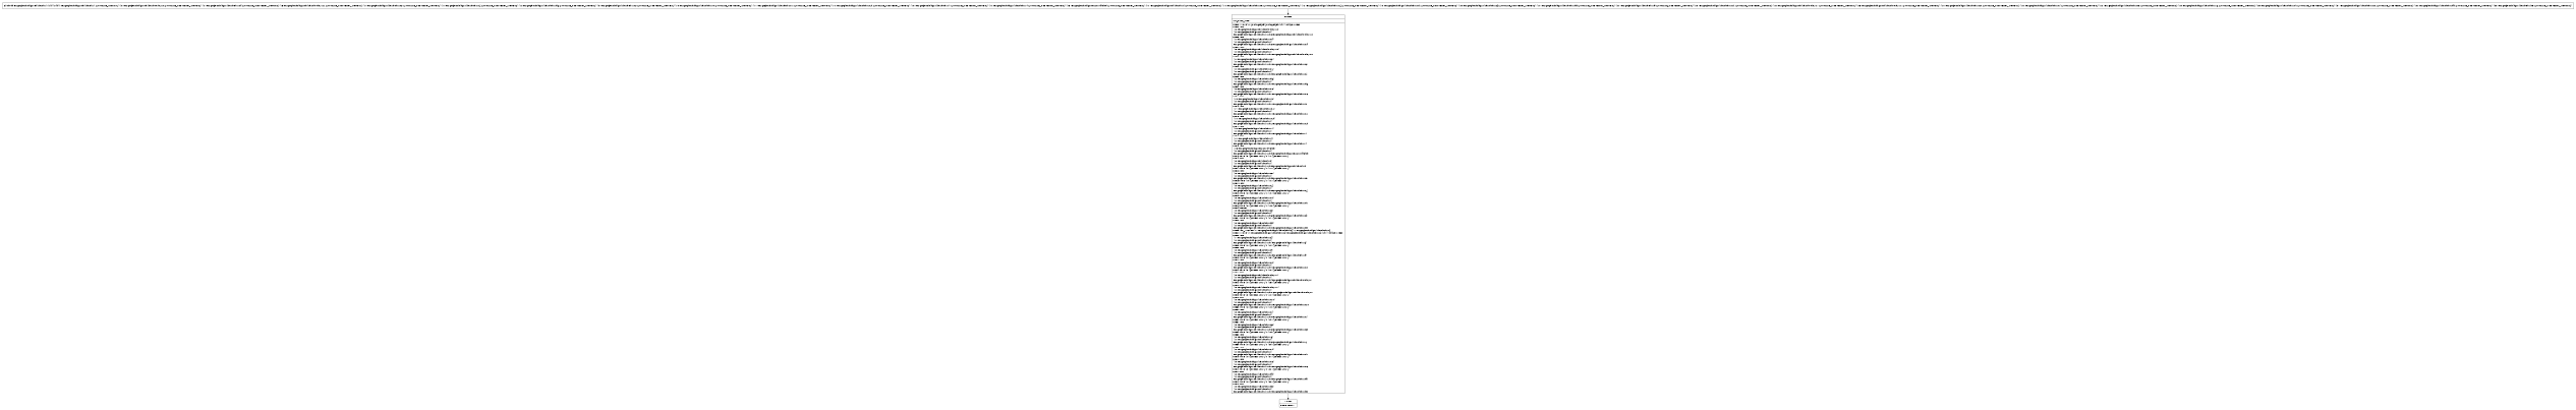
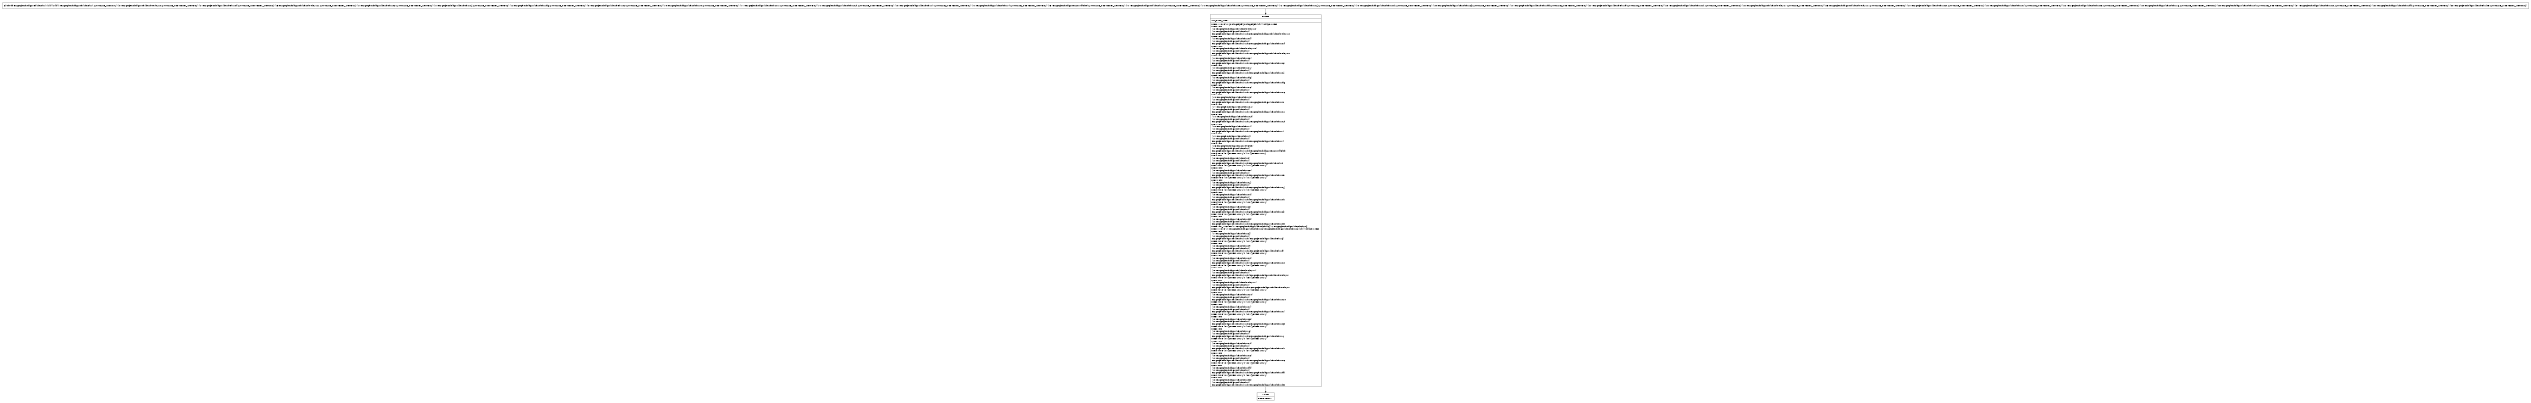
  digraph {
    fontname="Patrick Hand"
    node [shape=record fontname="Patrick Hand"]
    edge [fontname="Patrick Hand"]
-   n1 [label="{0\:\ 0x0000|MTH_ENTER_BLOCK\l|0x0000: INVOKE  (r2 I:java.lang.Object) java.lang.Object.\<init\>():void type: DIRECT \l0x0003: IPUT  \l  (r3 I:com.google.android.gms.ads.internal.overlay.zza)\l  (r2 I:com.google.android.gms.ads.internal.zzk)\l com.google.android.gms.ads.internal.zzk.zzbrp com.google.android.gms.ads.internal.overlay.zza \l0x0005: IPUT  \l  (r4 I:com.google.android.gms.internal.ads.zzarf)\l  (r2 I:com.google.android.gms.ads.internal.zzk)\l com.google.android.gms.ads.internal.zzk.zzbrq com.google.android.gms.internal.ads.zzarf \l0x0007: IPUT  \l  (r5 I:com.google.android.gms.ads.internal.overlay.zzm)\l  (r2 I:com.google.android.gms.ads.internal.zzk)\l com.google.android.gms.ads.internal.zzk.zzbrr com.google.android.gms.ads.internal.overlay.zzm \l0x0009: IPUT  \l  (r6 I:com.google.android.gms.internal.ads.zzaqx)\l  (r2 I:com.google.android.gms.ads.internal.zzk)\l com.google.android.gms.ads.internal.zzk.zzbrs com.google.android.gms.internal.ads.zzaqx \l0x000b: IPUT  \l  (r7 I:com.google.android.gms.internal.ads.zzaxj)\l  (r2 I:com.google.android.gms.ads.internal.zzk)\l com.google.android.gms.ads.internal.zzk.zzbrt com.google.android.gms.internal.ads.zzaxj \l0x000d: IPUT  \l  (r8 I:com.google.android.gms.internal.ads.zzbhg)\l  (r2 I:com.google.android.gms.ads.internal.zzk)\l com.google.android.gms.ads.internal.zzk.zzbru com.google.android.gms.internal.ads.zzbhg \l0x000f: IPUT  \l  (r9 I:com.google.android.gms.internal.ads.zzaxp)\l  (r2 I:com.google.android.gms.ads.internal.zzk)\l com.google.android.gms.ads.internal.zzk.zzbrv com.google.android.gms.internal.ads.zzaxp \l0x0011: IPUT  \l  (r10 I:com.google.android.gms.internal.ads.zzuo)\l  (r2 I:com.google.android.gms.ads.internal.zzk)\l com.google.android.gms.ads.internal.zzk.zzbrw com.google.android.gms.internal.ads.zzuo \l0x0013: IPUT  \l  (r11 I:com.google.android.gms.internal.ads.zzawn)\l  (r2 I:com.google.android.gms.ads.internal.zzk)\l com.google.android.gms.ads.internal.zzk.zzbrx com.google.android.gms.internal.ads.zzawn \l0x0015: IPUT  \l  (r12 I:com.google.android.gms.internal.ads.zzayb)\l  (r2 I:com.google.android.gms.ads.internal.zzk)\l com.google.android.gms.ads.internal.zzk.zzbry com.google.android.gms.internal.ads.zzayb \l0x0017: IPUT  \l  (r13 I:com.google.android.gms.internal.ads.zzvk)\l  (r2 I:com.google.android.gms.ads.internal.zzk)\l com.google.android.gms.ads.internal.zzk.zzbrz com.google.android.gms.internal.ads.zzvk \l0x0019: IPUT  \l  (r14 I:com.google.android.gms.internal.ads.zzvl)\l  (r2 I:com.google.android.gms.ads.internal.zzk)\l com.google.android.gms.ads.internal.zzk.zzbsa com.google.android.gms.internal.ads.zzvl \l0x001b: IPUT  \l  (r15 I:com.google.android.gms.common.util.Clock)\l  (r2 I:com.google.android.gms.ads.internal.zzk)\l com.google.android.gms.ads.internal.zzk.zzbsb com.google.android.gms.common.util.Clock \l0x001d: MOVE  (r0 I:?[OBJECT, ARRAY]) = (r16 I:?[OBJECT, ARRAY]) \l0x001f: IPUT  \l  (r0 I:com.google.android.gms.ads.internal.zzd)\l  (r2 I:com.google.android.gms.ads.internal.zzk)\l com.google.android.gms.ads.internal.zzk.zzbsc com.google.android.gms.ads.internal.zzd \l0x0021: MOVE  (r0 I:?[OBJECT, ARRAY]) = (r17 I:?[OBJECT, ARRAY]) \l0x0023: IPUT  \l  (r0 I:com.google.android.gms.internal.ads.zzacz)\l  (r2 I:com.google.android.gms.ads.internal.zzk)\l com.google.android.gms.ads.internal.zzk.zzbsd com.google.android.gms.internal.ads.zzacz \l0x0025: MOVE  (r0 I:?[OBJECT, ARRAY]) = (r18 I:?[OBJECT, ARRAY]) \l0x0027: IPUT  \l  (r0 I:com.google.android.gms.internal.ads.zzayj)\l  (r2 I:com.google.android.gms.ads.internal.zzk)\l com.google.android.gms.ads.internal.zzk.zzbse com.google.android.gms.internal.ads.zzayj \l0x0029: MOVE  (r0 I:?[OBJECT, ARRAY]) = (r19 I:?[OBJECT, ARRAY]) \l0x002b: IPUT  \l  (r0 I:com.google.android.gms.internal.ads.zzash)\l  (r2 I:com.google.android.gms.ads.internal.zzk)\l com.google.android.gms.ads.internal.zzk.zzbsf com.google.android.gms.internal.ads.zzash \l0x002d: MOVE  (r0 I:?[OBJECT, ARRAY]) = (r20 I:?[OBJECT, ARRAY]) \l0x002f: METHOD  \l  (r0 I:com.google.android.gms.internal.ads.zzajt)\l  (r2 I:com.google.android.gms.ads.internal.zzk)\l com.google.android.gms.ads.internal.zzk.zzbsg com.google.android.gms.internal.ads.zzajt \l0x0031: MOVE  (r0 I:?[OBJECT, ARRAY]) = (r21 I:?[OBJECT, ARRAY]) \l0x0033: IPUT  \l  (r0 I:com.google.android.gms.internal.ads.zzbbt)\l  (r2 I:com.google.android.gms.ads.internal.zzk)\l com.google.android.gms.ads.internal.zzk.zzbsh com.google.android.gms.internal.ads.zzbbt \l0x0035: NEW_INSTANCE  (r1 I:com.google.android.gms.internal.ads.zzaji) =  com.google.android.gms.internal.ads.zzaji \l0x0037: INVOKE  (r1 I:com.google.android.gms.internal.ads.zzaji) com.google.android.gms.internal.ads.zzaji.\<init\>():void type: DIRECT \l0x003a: IPUT  \l  (r1 I:com.google.android.gms.internal.ads.zzaji)\l  (r2 I:com.google.android.gms.ads.internal.zzk)\l com.google.android.gms.ads.internal.zzk.zzbsi com.google.android.gms.internal.ads.zzaji \l0x003c: MOVE  (r0 I:?[OBJECT, ARRAY]) = (r22 I:?[OBJECT, ARRAY]) \l0x003e: IPUT  \l  (r0 I:com.google.android.gms.internal.ads.zzall)\l  (r2 I:com.google.android.gms.ads.internal.zzk)\l com.google.android.gms.ads.internal.zzk.zzbsj com.google.android.gms.internal.ads.zzall \l0x0040: MOVE  (r0 I:?[OBJECT, ARRAY]) = (r23 I:?[OBJECT, ARRAY]) \l0x0042: IPUT  \l  (r0 I:com.google.android.gms.internal.ads.zzazh)\l  (r2 I:com.google.android.gms.ads.internal.zzk)\l com.google.android.gms.ads.internal.zzk.zzbsk com.google.android.gms.internal.ads.zzazh \l0x0044: MOVE  (r0 I:?[OBJECT, ARRAY]) = (r24 I:?[OBJECT, ARRAY]) \l0x0046: IPUT  \l  (r0 I:com.google.android.gms.ads.internal.overlay.zzv)\l  (r2 I:com.google.android.gms.ads.internal.zzk)\l com.google.android.gms.ads.internal.zzk.zzbsl com.google.android.gms.ads.internal.overlay.zzv \l0x0048: MOVE  (r0 I:?[OBJECT, ARRAY]) = (r25 I:?[OBJECT, ARRAY]) \l0x004a: IPUT  \l  (r0 I:com.google.android.gms.ads.internal.overlay.zzw)\l  (r2 I:com.google.android.gms.ads.internal.zzk)\l com.google.android.gms.ads.internal.zzk.zzbsm com.google.android.gms.ads.internal.overlay.zzw \l0x004c: MOVE  (r0 I:?[OBJECT, ARRAY]) = (r26 I:?[OBJECT, ARRAY]) \l0x004e: IPUT  \l  (r0 I:com.google.android.gms.internal.ads.zzamo)\l  (r2 I:com.google.android.gms.ads.internal.zzk)\l com.google.android.gms.ads.internal.zzk.zzbsn com.google.android.gms.internal.ads.zzamo \l0x0050: MOVE  (r0 I:?[OBJECT, ARRAY]) = (r27 I:?[OBJECT, ARRAY]) \l0x0052: IPUT  \l  (r0 I:com.google.android.gms.internal.ads.zzazi)\l  (r2 I:com.google.android.gms.ads.internal.zzk)\l com.google.android.gms.ads.internal.zzk.zzbso com.google.android.gms.internal.ads.zzazi \l0x0054: MOVE  (r0 I:?[OBJECT, ARRAY]) = (r28 I:?[OBJECT, ARRAY]) \l0x0056: IPUT  \l  (r0 I:com.google.android.gms.internal.ads.zzaqe)\l  (r2 I:com.google.android.gms.ads.internal.zzk)\l com.google.android.gms.ads.internal.zzk.zzbsp com.google.android.gms.internal.ads.zzaqe \l0x0058: MOVE  (r0 I:?[OBJECT, ARRAY]) = (r29 I:?[OBJECT, ARRAY]) \l0x005a: IPUT  \l  (r0 I:com.google.android.gms.internal.ads.zzwg)\l  (r2 I:com.google.android.gms.ads.internal.zzk)\l com.google.android.gms.ads.internal.zzk.zzbsq com.google.android.gms.internal.ads.zzwg \l0x005c: MOVE  (r0 I:?[OBJECT, ARRAY]) = (r30 I:?[OBJECT, ARRAY]) \l0x005e: IPUT  \l  (r0 I:com.google.android.gms.internal.ads.zzavh)\l  (r2 I:com.google.android.gms.ads.internal.zzk)\l com.google.android.gms.ads.internal.zzk.zzbsr com.google.android.gms.internal.ads.zzavh \l0x0060: MOVE  (r0 I:?[OBJECT, ARRAY]) = (r31 I:?[OBJECT, ARRAY]) \l0x0062: IPUT  \l  (r0 I:com.google.android.gms.internal.ads.zzazq)\l  (r2 I:com.google.android.gms.ads.internal.zzk)\l com.google.android.gms.ads.internal.zzk.zzbss com.google.android.gms.internal.ads.zzazq \l0x0064: MOVE  (r0 I:?[OBJECT, ARRAY]) = (r32 I:?[OBJECT, ARRAY]) \l0x0066: IPUT  \l  (r0 I:com.google.android.gms.internal.ads.zzbft)\l  (r2 I:com.google.android.gms.ads.internal.zzk)\l com.google.android.gms.ads.internal.zzk.zzbst com.google.android.gms.internal.ads.zzbft \l0x0068: MOVE  (r0 I:?[OBJECT, ARRAY]) = (r33 I:?[OBJECT, ARRAY]) \l0x006a: IPUT  \l  (r0 I:com.google.android.gms.internal.ads.zzbca)\l  (r2 I:com.google.android.gms.ads.internal.zzk)\l com.google.android.gms.ads.internal.zzk.zzbsu com.google.android.gms.internal.ads.zzbca \l}"]
+   n1 [label="{0\:\ 0x0000|MTH_ENTER_BLOCK\l|0x0000: INVOKE  (r2 I:java.lang.Object) java.lang.Object.\<init\>():void type: DIRECT \l0x0003: IPUT  \l  (r3 I:com.google.android.gms.ads.internal.overlay.zza)\l  (r2 I:com.google.android.gms.ads.internal.zzk)\l com.google.android.gms.ads.internal.zzk.zzbrp com.google.android.gms.ads.internal.overlay.zza \l0x0005: IPUT  \l  (r4 I:com.google.android.gms.internal.ads.zzarf)\l  (r2 I:com.google.android.gms.ads.internal.zzk)\l com.google.android.gms.ads.internal.zzk.zzbrq com.google.android.gms.internal.ads.zzarf \l0x0007: IPUT  \l  (r5 I:com.google.android.gms.ads.internal.overlay.zzm)\l  (r2 I:com.google.android.gms.ads.internal.zzk)\l com.google.android.gms.ads.internal.zzk.zzbrr com.google.android.gms.ads.internal.overlay.zzm \l0x0009: IPUT  \l  (r6 I:com.google.android.gms.internal.ads.zzaqx)\l  (r2 I:com.google.android.gms.ads.internal.zzk)\l com.google.android.gms.ads.internal.zzk.zzbrs com.google.android.gms.internal.ads.zzaqx \l0x000b: IPUT  \l  (r7 I:com.google.android.gms.internal.ads.zzaxj)\l  (r2 I:com.google.android.gms.ads.internal.zzk)\l com.google.android.gms.ads.internal.zzk.zzbrt com.google.android.gms.internal.ads.zzaxj \l0x000d: IPUT  \l  (r8 I:com.google.android.gms.internal.ads.zzbhg)\l  (r2 I:com.google.android.gms.ads.internal.zzk)\l com.google.android.gms.ads.internal.zzk.zzbru com.google.android.gms.internal.ads.zzbhg \l0x000f: IPUT  \l  (r9 I:com.google.android.gms.internal.ads.zzaxp)\l  (r2 I:com.google.android.gms.ads.internal.zzk)\l com.google.android.gms.ads.internal.zzk.zzbrv com.google.android.gms.internal.ads.zzaxp \l0x0011: IPUT  \l  (r10 I:com.google.android.gms.internal.ads.zzuo)\l  (r2 I:com.google.android.gms.ads.internal.zzk)\l com.google.android.gms.ads.internal.zzk.zzbrw com.google.android.gms.internal.ads.zzuo \l0x0013: IPUT  \l  (r11 I:com.google.android.gms.internal.ads.zzawn)\l  (r2 I:com.google.android.gms.ads.internal.zzk)\l com.google.android.gms.ads.internal.zzk.zzbrx com.google.android.gms.internal.ads.zzawn \l0x0015: IPUT  \l  (r12 I:com.google.android.gms.internal.ads.zzayb)\l  (r2 I:com.google.android.gms.ads.internal.zzk)\l com.google.android.gms.ads.internal.zzk.zzbry com.google.android.gms.internal.ads.zzayb \l0x0017: IPUT  \l  (r13 I:com.google.android.gms.internal.ads.zzvk)\l  (r2 I:com.google.android.gms.ads.internal.zzk)\l com.google.android.gms.ads.internal.zzk.zzbrz com.google.android.gms.internal.ads.zzvk \l0x0019: IPUT  \l  (r14 I:com.google.android.gms.internal.ads.zzvl)\l  (r2 I:com.google.android.gms.ads.internal.zzk)\l com.google.android.gms.ads.internal.zzk.zzbsa com.google.android.gms.internal.ads.zzvl \l0x001b: IPUT  \l  (r15 I:com.google.android.gms.common.util.Clock)\l  (r2 I:com.google.android.gms.ads.internal.zzk)\l com.google.android.gms.ads.internal.zzk.zzbsb com.google.android.gms.common.util.Clock \l0x001d: MOVE  (r0 I:?[OBJECT, ARRAY]) = (r16 I:?[OBJECT, ARRAY]) \l0x001f: IPUT  \l  (r0 I:com.google.android.gms.ads.internal.zzd)\l  (r2 I:com.google.android.gms.ads.internal.zzk)\l com.google.android.gms.ads.internal.zzk.zzbsc com.google.android.gms.ads.internal.zzd \l0x0021: MOVE  (r0 I:?[OBJECT, ARRAY]) = (r17 I:?[OBJECT, ARRAY]) \l0x0023: IPUT  \l  (r0 I:com.google.android.gms.internal.ads.zzacz)\l  (r2 I:com.google.android.gms.ads.internal.zzk)\l com.google.android.gms.ads.internal.zzk.zzbsd com.google.android.gms.internal.ads.zzacz \l0x0025: MOVE  (r0 I:?[OBJECT, ARRAY]) = (r18 I:?[OBJECT, ARRAY]) \l0x0027: IPUT  \l  (r0 I:com.google.android.gms.internal.ads.zzayj)\l  (r2 I:com.google.android.gms.ads.internal.zzk)\l com.google.android.gms.ads.internal.zzk.zzbse com.google.android.gms.internal.ads.zzayj \l0x0029: MOVE  (r0 I:?[OBJECT, ARRAY]) = (r19 I:?[OBJECT, ARRAY]) \l0x002b: IPUT  \l  (r0 I:com.google.android.gms.internal.ads.zzash)\l  (r2 I:com.google.android.gms.ads.internal.zzk)\l com.google.android.gms.ads.internal.zzk.zzbsf com.google.android.gms.internal.ads.zzash \l0x002d: MOVE  (r0 I:?[OBJECT, ARRAY]) = (r20 I:?[OBJECT, ARRAY]) \l0x002f: IPUT  \l  (r0 I:com.google.android.gms.internal.ads.zzajt)\l  (r2 I:com.google.android.gms.ads.internal.zzk)\l com.google.android.gms.ads.internal.zzk.zzbsg com.google.android.gms.internal.ads.zzajt \l0x0031: MOVE  (r0 I:?[OBJECT, ARRAY]) = (r21 I:?[OBJECT, ARRAY]) \l0x0033: IPUT  \l  (r0 I:com.google.android.gms.internal.ads.zzbbt)\l  (r2 I:com.google.android.gms.ads.internal.zzk)\l com.google.android.gms.ads.internal.zzk.zzbsh com.google.android.gms.internal.ads.zzbbt \l0x0035: NEW_INSTANCE  (r1 I:com.google.android.gms.internal.ads.zzaji) =  com.google.android.gms.internal.ads.zzaji \l0x0037: INVOKE  (r1 I:com.google.android.gms.internal.ads.zzaji) com.google.android.gms.internal.ads.zzaji.\<init\>():void type: DIRECT \l0x003a: IPUT  \l  (r1 I:com.google.android.gms.internal.ads.zzaji)\l  (r2 I:com.google.android.gms.ads.internal.zzk)\l com.google.android.gms.ads.internal.zzk.zzbsi com.google.android.gms.internal.ads.zzaji \l0x003c: MOVE  (r0 I:?[OBJECT, ARRAY]) = (r22 I:?[OBJECT, ARRAY]) \l0x003e: IPUT  \l  (r0 I:com.google.android.gms.internal.ads.zzall)\l  (r2 I:com.google.android.gms.ads.internal.zzk)\l com.google.android.gms.ads.internal.zzk.zzbsj com.google.android.gms.internal.ads.zzall \l0x0040: MOVE  (r0 I:?[OBJECT, ARRAY]) = (r23 I:?[OBJECT, ARRAY]) \l0x0042: IPUT  \l  (r0 I:com.google.android.gms.internal.ads.zzazh)\l  (r2 I:com.google.android.gms.ads.internal.zzk)\l com.google.android.gms.ads.internal.zzk.zzbsk com.google.android.gms.internal.ads.zzazh \l0x0044: MOVE  (r0 I:?[OBJECT, ARRAY]) = (r24 I:?[OBJECT, ARRAY]) \l0x0046: IPUT  \l  (r0 I:com.google.android.gms.ads.internal.overlay.zzv)\l  (r2 I:com.google.android.gms.ads.internal.zzk)\l com.google.android.gms.ads.internal.zzk.zzbsl com.google.android.gms.ads.internal.overlay.zzv \l0x0048: MOVE  (r0 I:?[OBJECT, ARRAY]) = (r25 I:?[OBJECT, ARRAY]) \l0x004a: IPUT  \l  (r0 I:com.google.android.gms.ads.internal.overlay.zzw)\l  (r2 I:com.google.android.gms.ads.internal.zzk)\l com.google.android.gms.ads.internal.zzk.zzbsm com.google.android.gms.ads.internal.overlay.zzw \l0x004c: MOVE  (r0 I:?[OBJECT, ARRAY]) = (r26 I:?[OBJECT, ARRAY]) \l0x004e: IPUT  \l  (r0 I:com.google.android.gms.internal.ads.zzamo)\l  (r2 I:com.google.android.gms.ads.internal.zzk)\l com.google.android.gms.ads.internal.zzk.zzbsn com.google.android.gms.internal.ads.zzamo \l0x0050: MOVE  (r0 I:?[OBJECT, ARRAY]) = (r27 I:?[OBJECT, ARRAY]) \l0x0052: IPUT  \l  (r0 I:com.google.android.gms.internal.ads.zzazi)\l  (r2 I:com.google.android.gms.ads.internal.zzk)\l com.google.android.gms.ads.internal.zzk.zzbso com.google.android.gms.internal.ads.zzazi \l0x0054: MOVE  (r0 I:?[OBJECT, ARRAY]) = (r28 I:?[OBJECT, ARRAY]) \l0x0056: IPUT  \l  (r0 I:com.google.android.gms.internal.ads.zzaqe)\l  (r2 I:com.google.android.gms.ads.internal.zzk)\l com.google.android.gms.ads.internal.zzk.zzbsp com.google.android.gms.internal.ads.zzaqe \l0x0058: MOVE  (r0 I:?[OBJECT, ARRAY]) = (r29 I:?[OBJECT, ARRAY]) \l0x005a: IPUT  \l  (r0 I:com.google.android.gms.internal.ads.zzwg)\l  (r2 I:com.google.android.gms.ads.internal.zzk)\l com.google.android.gms.ads.internal.zzk.zzbsq com.google.android.gms.internal.ads.zzwg \l0x005c: MOVE  (r0 I:?[OBJECT, ARRAY]) = (r30 I:?[OBJECT, ARRAY]) \l0x005e: IPUT  \l  (r0 I:com.google.android.gms.internal.ads.zzavh)\l  (r2 I:com.google.android.gms.ads.internal.zzk)\l com.google.android.gms.ads.internal.zzk.zzbsr com.google.android.gms.internal.ads.zzavh \l0x0060: MOVE  (r0 I:?[OBJECT, ARRAY]) = (r31 I:?[OBJECT, ARRAY]) \l0x0062: IPUT  \l  (r0 I:com.google.android.gms.internal.ads.zzazq)\l  (r2 I:com.google.android.gms.ads.internal.zzk)\l com.google.android.gms.ads.internal.zzk.zzbss com.google.android.gms.internal.ads.zzazq \l0x0064: MOVE  (r0 I:?[OBJECT, ARRAY]) = (r32 I:?[OBJECT, ARRAY]) \l0x0066: IPUT  \l  (r0 I:com.google.android.gms.internal.ads.zzbft)\l  (r2 I:com.google.android.gms.ads.internal.zzk)\l com.google.android.gms.ads.internal.zzk.zzbst com.google.android.gms.internal.ads.zzbft \l0x0068: MOVE  (r0 I:?[OBJECT, ARRAY]) = (r33 I:?[OBJECT, ARRAY]) \l0x006a: IPUT  \l  (r0 I:com.google.android.gms.internal.ads.zzbca)\l  (r2 I:com.google.android.gms.ads.internal.zzk)\l com.google.android.gms.ads.internal.zzk.zzbsu com.google.android.gms.internal.ads.zzbca \l}"]
    n2 [label="{1\:\ 0x006c|0x006c: RETURN   \l}"]
    n3 [label="{private void com.google.android.gms.ads.internal.zzk.\<init\>((r2 'this' I:com.google.android.gms.ads.internal.zzk A[IMMUTABLE_TYPE, THIS]), (r3 I:com.google.android.gms.ads.internal.overlay.zza A[IMMUTABLE_TYPE, METHOD_ARGUMENT]), (r4 I:com.google.android.gms.internal.ads.zzarf A[IMMUTABLE_TYPE, METHOD_ARGUMENT]), (r5 I:com.google.android.gms.ads.internal.overlay.zzm A[IMMUTABLE_TYPE, METHOD_ARGUMENT]), (r6 I:com.google.android.gms.internal.ads.zzaqx A[IMMUTABLE_TYPE, METHOD_ARGUMENT]), (r7 I:com.google.android.gms.internal.ads.zzaxj A[IMMUTABLE_TYPE, METHOD_ARGUMENT]), (r8 I:com.google.android.gms.internal.ads.zzbhg A[IMMUTABLE_TYPE, METHOD_ARGUMENT]), (r9 I:com.google.android.gms.internal.ads.zzaxp A[IMMUTABLE_TYPE, METHOD_ARGUMENT]), (r10 I:com.google.android.gms.internal.ads.zzuo A[IMMUTABLE_TYPE, METHOD_ARGUMENT]), (r11 I:com.google.android.gms.internal.ads.zzawn A[IMMUTABLE_TYPE, METHOD_ARGUMENT]), (r12 I:com.google.android.gms.internal.ads.zzayb A[IMMUTABLE_TYPE, METHOD_ARGUMENT]), (r13 I:com.google.android.gms.internal.ads.zzvk A[IMMUTABLE_TYPE, METHOD_ARGUMENT]), (r14 I:com.google.android.gms.internal.ads.zzvl A[IMMUTABLE_TYPE, METHOD_ARGUMENT]), (r15 I:com.google.android.gms.common.util.Clock A[IMMUTABLE_TYPE, METHOD_ARGUMENT]), (r16 I:com.google.android.gms.ads.internal.zzd A[IMMUTABLE_TYPE, METHOD_ARGUMENT]), (r17 I:com.google.android.gms.internal.ads.zzacz A[IMMUTABLE_TYPE, METHOD_ARGUMENT]), (r18 I:com.google.android.gms.internal.ads.zzayj A[IMMUTABLE_TYPE, METHOD_ARGUMENT]), (r19 I:com.google.android.gms.internal.ads.zzash A[IMMUTABLE_TYPE, METHOD_ARGUMENT]), (r20 I:com.google.android.gms.internal.ads.zzajt A[IMMUTABLE_TYPE, METHOD_ARGUMENT]), (r21 I:com.google.android.gms.internal.ads.zzbbt A[IMMUTABLE_TYPE, METHOD_ARGUMENT]), (r22 I:com.google.android.gms.internal.ads.zzall A[IMMUTABLE_TYPE, METHOD_ARGUMENT]), (r23 I:com.google.android.gms.internal.ads.zzazh A[IMMUTABLE_TYPE, METHOD_ARGUMENT]), (r24 I:com.google.android.gms.ads.internal.overlay.zzv A[IMMUTABLE_TYPE, METHOD_ARGUMENT]), (r25 I:com.google.android.gms.ads.internal.overlay.zzw A[IMMUTABLE_TYPE, METHOD_ARGUMENT]), (r26 I:com.google.android.gms.internal.ads.zzamo A[IMMUTABLE_TYPE, METHOD_ARGUMENT]), (r27 I:com.google.android.gms.internal.ads.zzazi A[IMMUTABLE_TYPE, METHOD_ARGUMENT]), (r28 I:com.google.android.gms.internal.ads.zzaqe A[IMMUTABLE_TYPE, METHOD_ARGUMENT]), (r29 I:com.google.android.gms.internal.ads.zzwg A[IMMUTABLE_TYPE, METHOD_ARGUMENT]), (r30 I:com.google.android.gms.internal.ads.zzavh A[IMMUTABLE_TYPE, METHOD_ARGUMENT]), (r31 I:com.google.android.gms.internal.ads.zzazq A[IMMUTABLE_TYPE, METHOD_ARGUMENT]), (r32 I:com.google.android.gms.internal.ads.zzbft A[IMMUTABLE_TYPE, METHOD_ARGUMENT]), (r33 I:com.google.android.gms.internal.ads.zzbca A[IMMUTABLE_TYPE, METHOD_ARGUMENT])) }"]
    n1 -> n2
    n3 -> n1
  }
